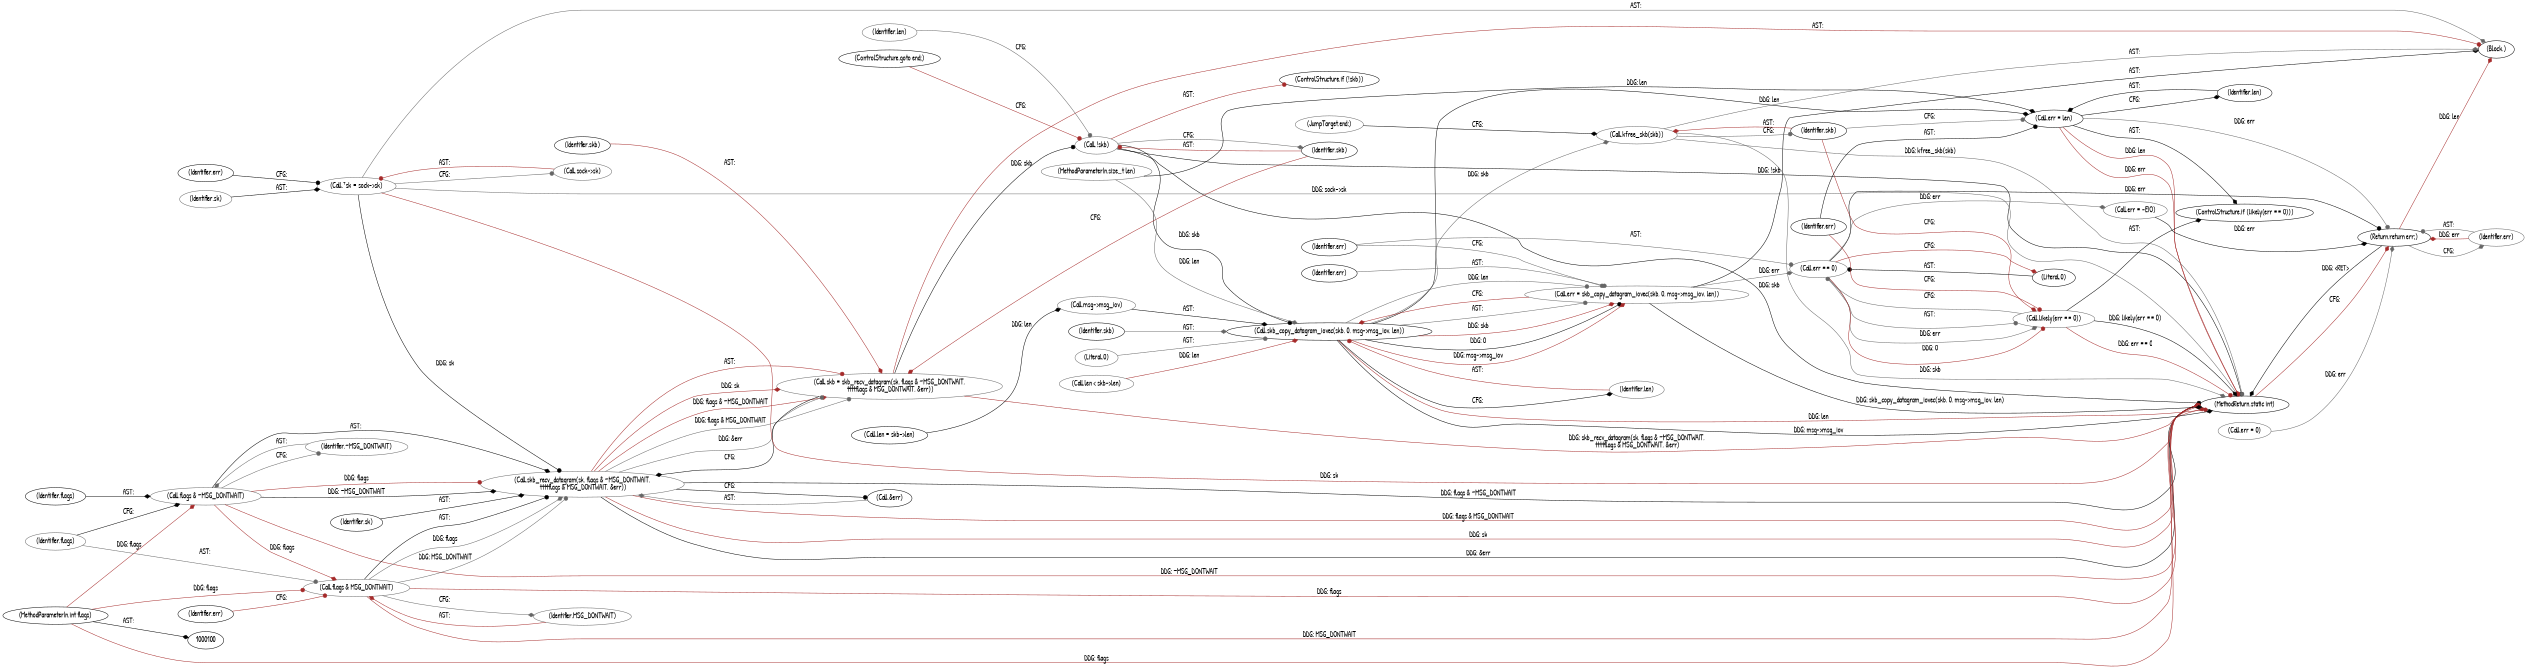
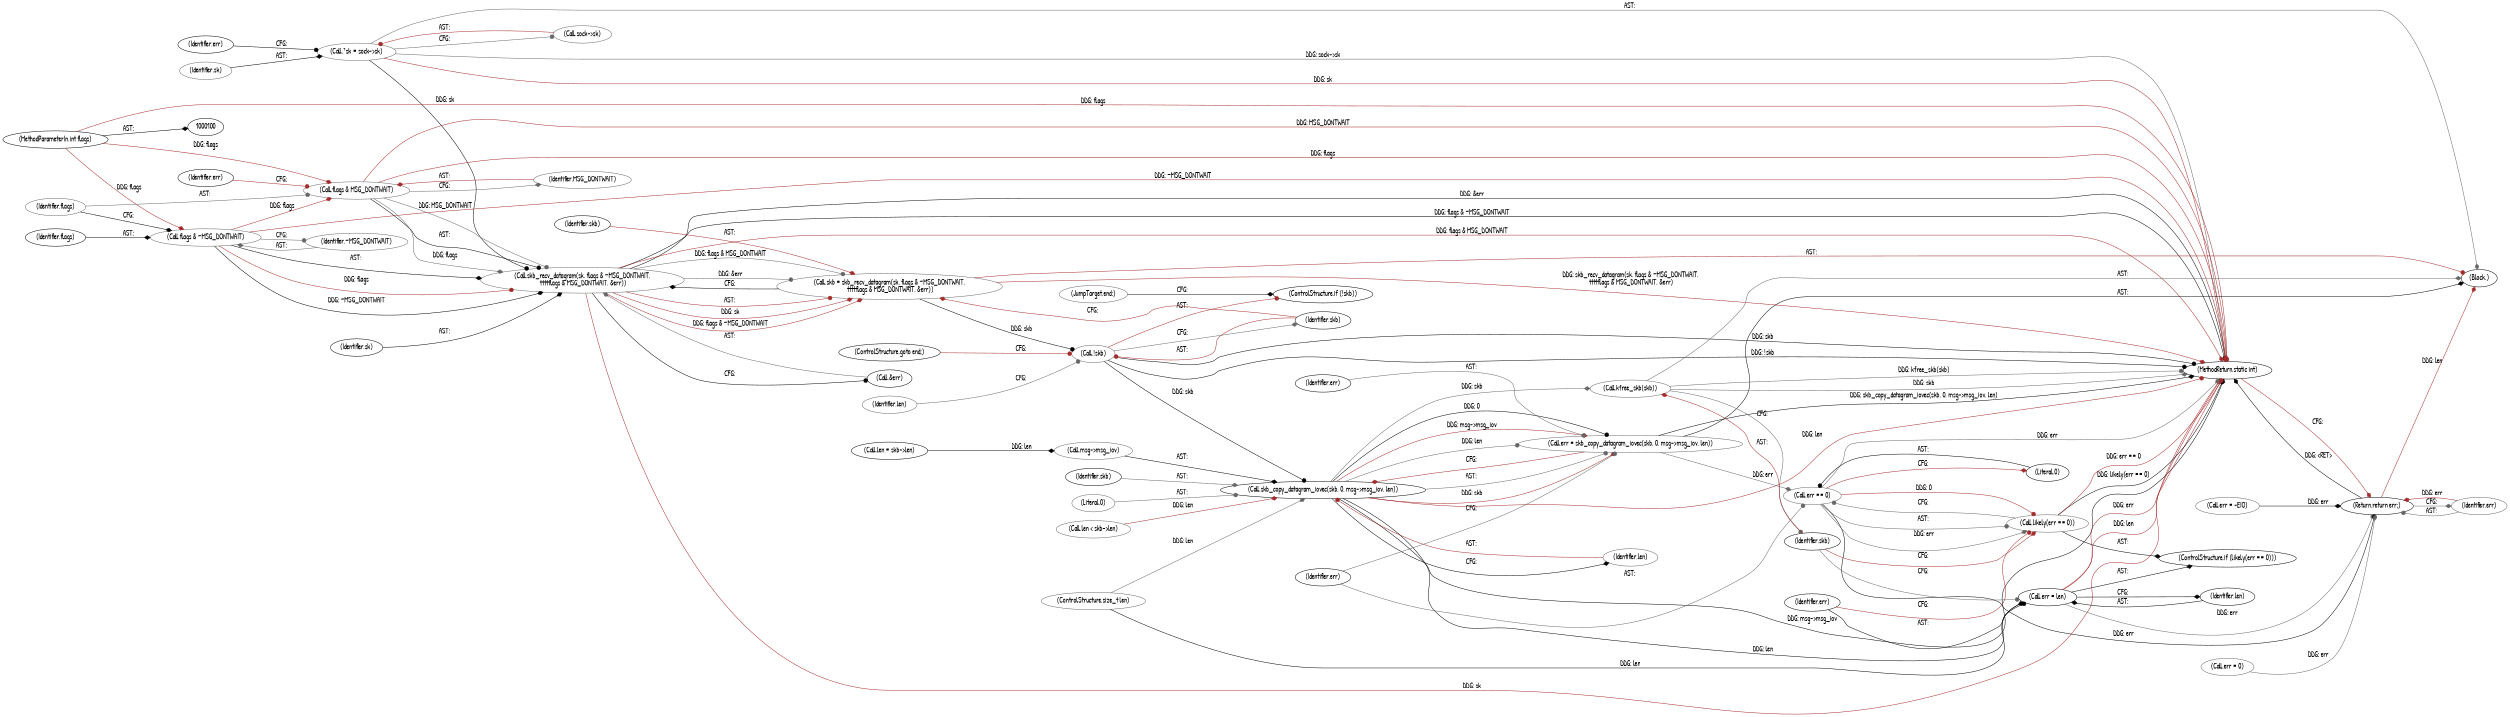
  digraph {
    fontname="Patrick Hand"
    rankdir=LR
    node [color=gray40 fontname="Patrick Hand"]
    edge [arrowhead=diamond color=brown fontname="Patrick Hand"]
    n1 [label="(Call,skb_recv_datagram(sk, flags & ~MSG_DONTWAIT,\n \t\t\t\tflags & MSG_DONTWAIT, &err))"]
    n2 [label="(Call,skb = skb_recv_datagram(sk, flags & ~MSG_DONTWAIT,\n \t\t\t\tflags & MSG_DONTWAIT, &err))"]
    n3 [color=black label="(Call,&err)"]
    n4 [color=black label="(MethodReturn,static int)"]
    n5 [color=black label="(Block,)"]
    n6 [label="(Call,!skb)"]
    n7 [color=black label="(Return,return err;)"]
    n8 [label="(Call,*sk = sock->sk)"]
    n9 [label="(Call,sock->sk)"]
    n10 [label="(Call,flags & ~MSG_DONTWAIT)"]
    n11 [label="(Call,flags & MSG_DONTWAIT)"]
    n12 [label="(Identifier,~MSG_DONTWAIT)"]
    n13 [label="(Identifier,MSG_DONTWAIT)"]
    n14 [color=black label="(MethodParameterIn,int flags)"]
    1000100 [color=black]
    n16 [color=black label="(Call,skb_copy_datagram_iovec(skb, 0, msg->msg_iov, len))"]
    n17 [color=black label="(Identifier,skb)"]
    n18 [color=black label="(ControlStructure,if (!skb))"]
    n19 [label="(Call,err = skb_copy_datagram_iovec(skb, 0, msg->msg_iov, len))"]
    n20 [color=black label="(Call,err = len)"]
    n21 [label="(Call,kfree_skb(skb))"]
    n22 [label="(Identifier,len)"]
    n23 [label="(Call,err == 0)"]
    n24 [color=black label="(ControlStructure,if (likely(err == 0)))"]
    n25 [color=black label="(Identifier,len)"]
    n26 [color=black label="(Identifier,skb)"]
    n27 [label="(Call,likely(err == 0))"]
    n28 [color=black label="(Literal,0)"]
    n29 [label="(Identifier,err)"]
    n30 [label="(Call,err = 0)"]
    n31 [color=black label="(Call,len = skb->len)"]
    n32 [label="(Call,msg->msg_iov)"]
    n33 [color=black label="(Identifier,skb)"]
    n34 [label="(Identifier,flags)"]
    n35 [color=black label="(Identifier,err)"]
-   n36 [label="(MethodParameterIn,size_t len)"]
+   n36 [label="(ControlStructure,size_t len)"]
    n37 [label="(Identifier,sk)"]
    n38 [color=black label="(Identifier,skb)"]
    n39 [color=black label="(Identifier,err)"]
    n40 [label="(Identifier,len)"]
    n41 [color=black label="(Identifier,err)"]
    n42 [color=black label="(Identifier,err)"]
    n43 [label="(JumpTarget,end:)"]
    n44 [color=black label="(Identifier,err)"]
    n45 [label="(Call,err = -EIO)"]
    n46 [color=black label="(Identifier,flags)"]
    n47 [color=black label="(Identifier,sk)"]
    n48 [label="(Literal,0)"]
    n49 [label="(Call,len < skb->len)"]
    n50 [color=black label="(ControlStructure,goto end;)"]
    n1 -> n2 [arrowhead=dot label="AST: "]
    n1 -> n2 [label="DDG: sk"]
    n1 -> n2 [label="DDG: flags & ~MSG_DONTWAIT"]
    n1 -> n2 [arrowhead=dot color=gray40 label="DDG: flags & MSG_DONTWAIT"]
    n1 -> n2 [arrowhead=dot color=gray40 label="DDG: &err"]
    n1 -> n3 [arrowhead=dot color=black label="CFG: "]
    n1 -> n4 [label="DDG: sk"]
    n1 -> n4 [color=black label="DDG: &err"]
    n1 -> n4 [color=black label="DDG: flags & ~MSG_DONTWAIT"]
    n1 -> n4 [label="DDG: flags & MSG_DONTWAIT"]
    n2 -> n1 [color=black label="CFG: "]
    n2 -> n4 [label="DDG: skb_recv_datagram(sk, flags & ~MSG_DONTWAIT,\n \t\t\t\tflags & MSG_DONTWAIT, &err)"]
    n2 -> n5 [arrowhead=dot label="AST: "]
    n2 -> n6 [arrowhead=dot color=black label="DDG: skb"]
    n3 -> n1 [color=gray40 label="AST: "]
    n4 -> n7 [label="CFG: "]
    n6 -> n4 [arrowhead=dot color=black label="DDG: !skb"]
    n6 -> n4 [arrowhead=dot color=black label="DDG: skb"]
    n6 -> n16 [arrowhead=dot color=black label="DDG: skb"]
    n6 -> n17 [color=gray40 label="CFG: "]
    n6 -> n18 [arrowhead=dot label="AST: "]
    n7 -> n4 [color=black label="DDG: <RET>"]
    n7 -> n5 [label="DDG: len"]
    n7 -> n29 [color=gray40 label="CFG: "]
    n8 -> n1 [arrowhead=dot color=black label="DDG: sk"]
    n8 -> n4 [arrowhead=dot color=gray40 label="DDG: sock->sk"]
    n8 -> n4 [label="DDG: sk"]
    n8 -> n5 [color=gray40 label="AST: "]
    n8 -> n9 [arrowhead=dot color=gray40 label="CFG: "]
    n9 -> n8 [arrowhead=dot label="AST: "]
    n10 -> n1 [color=black label="AST: "]
    n10 -> n1 [arrowhead=dot label="DDG: flags"]
    n10 -> n1 [color=black label="DDG: ~MSG_DONTWAIT"]
    n10 -> n4 [label="DDG: ~MSG_DONTWAIT"]
    n10 -> n11 [label="DDG: flags"]
    n10 -> n12 [arrowhead=dot color=gray40 label="CFG: "]
    n11 -> n1 [arrowhead=dot color=black label="AST: "]
    n11 -> n1 [color=gray40 label="DDG: flags"]
    n11 -> n1 [arrowhead=dot color=gray40 label="DDG: MSG_DONTWAIT"]
    n11 -> n4 [label="DDG: MSG_DONTWAIT"]
    n11 -> n4 [label="DDG: flags"]
    n11 -> n13 [color=gray40 label="CFG: "]
    n12 -> n10 [color=gray40 label="AST: "]
    n13 -> n11 [label="AST: "]
    n14 -> n4 [arrowhead=dot label="DDG: flags"]
    n14 -> n10 [label="DDG: flags"]
-   n14 -> n11 [arrowhead=dot label="DDG: flags"]
+   n14 -> n11 [label="DDG: flags"]
    n14 -> 1000100 [color=black label="AST: "]
    n16 -> n4 [arrowhead=dot label="DDG: len"]
    n16 -> n4 [color=black label="DDG: msg->msg_iov"]
    n16 -> n19 [arrowhead=dot color=gray40 label="AST: "]
    n16 -> n19 [label="DDG: skb"]
    n16 -> n19 [arrowhead=dot color=black label="DDG: 0"]
    n16 -> n19 [label="DDG: msg->msg_iov"]
    n16 -> n19 [arrowhead=dot color=gray40 label="DDG: len"]
    n16 -> n20 [color=black label="DDG: len"]
    n16 -> n21 [color=gray40 label="DDG: skb"]
    n16 -> n22 [color=black label="CFG: "]
    n17 -> n2 [label="CFG: "]
    n17 -> n6 [arrowhead=dot label="AST: "]
    n19 -> n4 [color=black label="DDG: skb_copy_datagram_iovec(skb, 0, msg->msg_iov, len)"]
    n19 -> n5 [color=black label="AST: "]
    n19 -> n16 [label="CFG: "]
    n19 -> n23 [color=gray40 label="DDG: err"]
    n20 -> n4 [arrowhead=dot label="DDG: len"]
    n20 -> n4 [label="DDG: err"]
    n20 -> n7 [arrowhead=dot color=gray40 label="DDG: err"]
    n20 -> n24 [color=black label="AST: "]
    n20 -> n25 [color=black label="CFG: "]
    n21 -> n4 [arrowhead=dot color=gray40 label="DDG: kfree_skb(skb)"]
    n21 -> n4 [color=gray40 label="DDG: skb"]
    n21 -> n5 [color=gray40 label="AST: "]
    n21 -> n26 [arrowhead=dot color=gray40 label="CFG: "]
    n22 -> n16 [arrowhead=dot label="AST: "]
-   n23 -> n45 [color=gray40 label="DDG: err"]
+   n23 -> n4 [color=gray40 label="DDG: err"]
    n23 -> n7 [arrowhead=dot color=black label="DDG: err"]
    n23 -> n27 [arrowhead=dot color=gray40 label="AST: "]
    n23 -> n27 [color=gray40 label="DDG: err"]
    n23 -> n27 [arrowhead=dot label="DDG: 0"]
    n23 -> n28 [label="CFG: "]
    n25 -> n20 [color=black label="AST: "]
    n26 -> n20 [arrowhead=dot color=gray40 label="CFG: "]
    n26 -> n21 [label="AST: "]
    n26 -> n27 [label="CFG: "]
    n27 -> n4 [color=black label="DDG: likely(err == 0)"]
    n27 -> n4 [arrowhead=dot label="DDG: err == 0"]
    n27 -> n23 [arrowhead=dot color=gray40 label="CFG: "]
    n27 -> n24 [color=black label="AST: "]
    n28 -> n23 [arrowhead=dot color=black label="AST: "]
    n29 -> n7 [arrowhead=dot color=gray40 label="AST: "]
    n29 -> n7 [label="DDG: err"]
    n30 -> n7 [color=gray40 label="DDG: err"]
    n31 -> n32 [color=black label="DDG: len"]
    n32 -> n16 [color=black label="AST: "]
    n33 -> n2 [label="AST: "]
    n34 -> n10 [color=black label="CFG: "]
    n34 -> n11 [arrowhead=dot color=gray40 label="AST: "]
    n35 -> n19 [arrowhead=dot color=gray40 label="CFG: "]
    n35 -> n23 [arrowhead=dot color=gray40 label="AST: "]
    n36 -> n16 [color=gray40 label="DDG: len"]
    n36 -> n20 [color=black label="DDG: len"]
    n37 -> n8 [color=black label="AST: "]
    n38 -> n16 [color=gray40 label="AST: "]
    n39 -> n11 [arrowhead=dot label="CFG: "]
    n40 -> n6 [arrowhead=dot color=gray40 label="CFG: "]
    n41 -> n19 [arrowhead=dot color=gray40 label="AST: "]
    n42 -> n20 [arrowhead=dot color=black label="AST: "]
    n42 -> n27 [arrowhead=dot label="CFG: "]
-   n43 -> n21 [color=black label="CFG: "]
+   n43 -> n18 [color=black label="CFG: "]
    n44 -> n8 [arrowhead=dot color=black label="CFG: "]
    n45 -> n7 [color=black label="DDG: err"]
    n46 -> n10 [color=black label="AST: "]
    n47 -> n1 [color=black label="AST: "]
    n48 -> n16 [arrowhead=dot color=gray40 label="AST: "]
    n49 -> n16 [label="DDG: len"]
    n50 -> n6 [arrowhead=dot label="CFG: "]
  }
